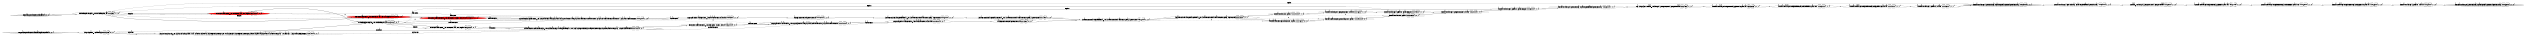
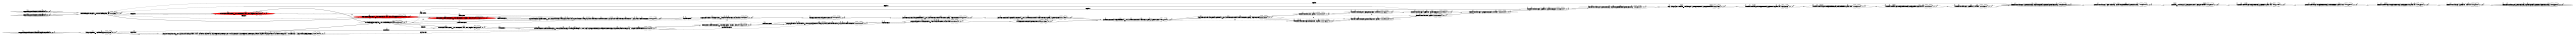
  digraph {
    rankdir=LR
    node [fillcolor=white shape=ellipse style=filled]
    edge [style=bold]
+   n1 [fillcolor=lightgray label="testActualCompoundProcessorWithOnFailure['0', '1', '0']" shape=diamond]
    n2 [label="RuntimeException exception = new RuntimeException(\"fail\")@@@3@@@['1', '1', '0']"]
    n3 [label="assertThat(resultList.get(0).getProcessorTag(),equalTo(expectedFailResult.getProcessorTag()))@@@23@@@['1', '1', '1']"]
    n4 [label="Map<String,Object> metadata = resultList.get(1).getIngestDocument().getIngestMetadata()@@@24@@@['1', '1', '1']"]
    n5 [label="CompoundProcessor trackingProcessor = decorate(actualProcessor,null,resultList)@@@12@@@['0', '0', '1']"]
    n6 [label="trackingProcessor.execute(ingestDocument,null)@@@13@@@['0', '0', '1']"]
    n7 [label="assertThat(resultList.size(),equalTo(4))@@@17@@@['1', '1', '0']"]
    n8 [label="assertThat(resultList.size(),equalTo(2))@@@20@@@['0', '0', '1']"]
    n9 [label="assertThat(resultList.get(0).getIngestDocument(),nullValue())@@@18@@@['1', '1', '0']"]
    n10 [label="SimulateProcessorResult expectedFailResult = new SimulateProcessorResult(failProcessor.getTag(),ingestDocument)@@@16@@@['1', '1', '1']"]
    n11 [label="assertThat(failProcessor.getInvokedCounter(),equalTo(1))@@@18@@@['0', '0', '1']"]
    n12 [label="SimulateProcessorResult expectedSuccessResult = new SimulateProcessorResult(onFailureProcessor.getTag(),ingestDocument)@@@17@@@['1', '1', '1']"]
    n13 [label="assertThat(metadata.get(ON_FAILURE_MESSAGE_FIELD),equalTo(\"fail\"))@@@25@@@['1', '1', '1']"]
    n14 [label="assertThat(metadata.get(ON_FAILURE_PROCESSOR_TYPE_FIELD),equalTo(\"test\"))@@@26@@@['1', '1', '1']"]
    n15 [label="assertThat(metadata.get(ON_FAILURE_PROCESSOR_TAG_FIELD),equalTo(\"fail\"))@@@27@@@['1', '1', '1']"]
    n16 [label="assertThat(resultList.get(1).getFailure(),nullValue())@@@28@@@['1', '1', '1']"]
    n17 [label="ConditionalProcessor conditionalProcessor = new ConditionalProcessor(randomAlphaOfLength(10),new Script(ScriptType.INLINE,Script.DEFAULT_SCRIPT_LANG,scriptName,Collections.emptyMap()),scriptService,failProcessor)@@@7@@@['0', '0', '1']"]
    n18 [label="TestProcessor onFailureProcessor = new TestProcessor(\"success\",\"test\",null)@@@8@@@['0', '0', '1']"]
    n19 [label="CompoundProcessor actualProcessor = new CompoundProcessor(false,Arrays.asList(conditionalProcessor),Arrays.asList(onFailureProcessor))@@@11@@@['0', '0', '1']"]
    n20 [fillcolor=lightgray label="assertThat(resultList.get(3).getProcessorTag(),equalTo(expectedSuccessResult.getProcessorTag()))@@@35@@@['1', '1', '0']"]
    n21 [label="assertThat(metadata.get(ON_FAILURE_PROCESSOR_TYPE_FIELD),equalTo(\"test\"))@@@32@@@['1', '1', '0']"]
    n22 [label="assertThat(metadata.get(ON_FAILURE_PROCESSOR_TAG_FIELD),equalTo(\"fail\"))@@@33@@@['1', '1', '0']"]
    n23 [fillcolor=lightgray label="assertThat(resultList.get(1).getProcessorTag(),equalTo(expectedSuccessResult.getProcessorTag()))@@@29@@@['1', '1', '1']"]
    n24 [label="assertThat(resultList.get(3).getFailure(),nullValue())@@@34@@@['1', '1', '0']"]
    n25 [label="assertThat(onFailureProcessor.getInvokedCounter(),equalTo(1))@@@19@@@['0', '0', '1']"]
    n26 [label="trackingProcessor.execute(ingestDocument,null)@@@10@@@['1', '1', '0']"]
    n27 [label="SimulateProcessorResult expectedFailResult = new SimulateProcessorResult(failProcessor.getTag(),ingestDocument)@@@13@@@['1', '1', '0']"]
    n28 [label="assertThat(resultList.get(0).getFailure(),equalTo(exception))@@@19@@@['1', '1', '0']"]
    n29 [fillcolor=red label="TestProcessor failProcessor = new TestProcessor(\"fail\",\"test\",exception)@@@4@@@['1', '0', '0']"]
    n30 [fillcolor=red label="TestProcessor failProcessor = new TestProcessor(\"fail\",\"test\",null,exception)@@@4@@@['0', '1', '0']"]
    n31 [label="assertThat(resultList.get(0).getFailure(),equalTo(exception))@@@22@@@['1', '1', '1']"]
    n32 [label="assertThat(resultList.get(0).getIngestDocument(),nullValue())@@@21@@@['1', '1', '1']"]
    n33 [fillcolor=red label="TestProcessor onFailureProcessor = new TestProcessor(\"success\",\"test\",null,null)@@@5@@@['0', '1', '0']"]
    n34 [label="CompoundProcessor actualProcessor = new CompoundProcessor(false,Arrays.asList(new CompoundProcessor(false,Arrays.asList(failProcessor,onFailureProcessor),Arrays.asList(onFailureProcessor,failProcessor))),Arrays.asList(onFailureProcessor))@@@8@@@['1', '1', '0']"]
    n35 [label="ScriptService scriptService = new ScriptService(Settings.builder().build(),Collections.singletonMap(Script.DEFAULT_SCRIPT_LANG,new MockScriptEngine(Script.DEFAULT_SCRIPT_LANG,Collections.singletonMap(scriptName,null),Collections.emptyMap())),new HashMap<>(ScriptModule.CORE_CONTEXTS))@@@4@@@['0', '0', '1']"]
    n36 [label="RuntimeException exception = new RuntimeException(\"fail\")@@@5@@@['1', '0', '1']"]
    n37 [label="SimulateProcessorResult expectedSuccessResult = new SimulateProcessorResult(onFailureProcessor.getTag(),ingestDocument)@@@14@@@['1', '1', '0']"]
    n38 [label="CompoundProcessor trackingProcessor = decorate(actualProcessor,null,resultList)@@@9@@@['1', '1', '0']"]
    n39 [label="assertThat(metadata.get(ON_FAILURE_MESSAGE_FIELD),equalTo(\"fail\"))@@@31@@@['1', '1', '0']"]
    n40 [label="TestProcessor failProcessor = new TestProcessor(\"fail\",\"test\",exception)@@@6@@@['0', '0', '1']"]
    n41 [label="assertThat(resultList.get(2).getProcessorTag(),equalTo(expectedFailResult.getProcessorTag()))@@@29@@@['1', '1', '0']"]
    n42 [label="metadata = resultList.get(3).getIngestDocument().getIngestMetadata()@@@30@@@['1', '1', '0']"]
    n43 [fillcolor=lightgray label="testActualCompoundProcessorWithOnFailure['1', '0', '0']" shape=diamond]
    n44 [label="String scriptName = \"conditionalScript\"@@@3@@@['0', '0', '1']"]
    n45 [fillcolor=lightgray label="testActualCompoundProcessorWithOnFailureAndTrueCondition['0', '0', '1']" shape=diamond]
+   n1 -> n2
    n2 -> n23 [label=exception style=solid]
    n2 -> n28 [label=exception style=solid]
    n2 -> n29 [label=exception style=solid]
    n2 -> n29
    n2 -> n30
    n2 -> n30 [label=exception style=solid]
    n3 -> n4
    n4 -> n13
    n5 -> n6
    n6 -> n10
    n7 -> n8 [label=0 style=dashed]
    n7 -> n9
    n8 -> n32
    n9 -> n28
    n10 -> n11 [label=0 style=dashed]
    n10 -> n12
    n11 -> n25
    n12 -> n7
    n12 -> n11
    n12 -> n25 [label=0 style=dashed]
    n13 -> n14
    n14 -> n15
    n15 -> n16
    n16 -> n23
    n17 -> n18
    n17 -> n19 [label=conditionalProcessor style=solid]
    n18 -> n19
    n18 -> n19 [label=onFailureProcessor style=solid]
    n19 -> n5 [label=actualProcessor style=solid]
    n19 -> n5
    n21 -> n22
    n22 -> n24
    n23 -> n41
    n24 -> n20
    n25 -> n8
    n26 -> n27
    n27 -> n37
    n28 -> n32
    n29 -> n30 [label=0 style=dashed]
    n29 -> n34 [label=failProcessor style=solid]
    n29 -> n36
    n30 -> n33
    n30 -> n34 [label=failProcessor style=solid]
    n31 -> n3
    n32 -> n31
    n33 -> n34 [label=onFailureProcessor style=solid]
    n33 -> n34
    n34 -> n19 [label=0 style=dashed]
    n34 -> n38
    n34 -> n38 [label=actualProcessor style=solid]
    n35 -> n17 [label=scriptService style=solid]
    n35 -> n36
    n36 -> n31 [label=exception style=solid]
    n36 -> n33 [label=0 style=dashed]
    n36 -> n34 [label=onFailureProcessor style=solid]
    n36 -> n34
    n36 -> n40 [label=exception style=solid]
    n36 -> n40
    n37 -> n10
    n38 -> n26
    n39 -> n21
    n40 -> n17
    n40 -> n17 [label=failProcessor style=solid]
    n41 -> n42
    n42 -> n39
    n43 -> n2
    n44 -> n17 [label=scriptName style=solid]
    n44 -> n35
    n44 -> n35 [label=scriptName style=solid]
    n45 -> n44
  }
